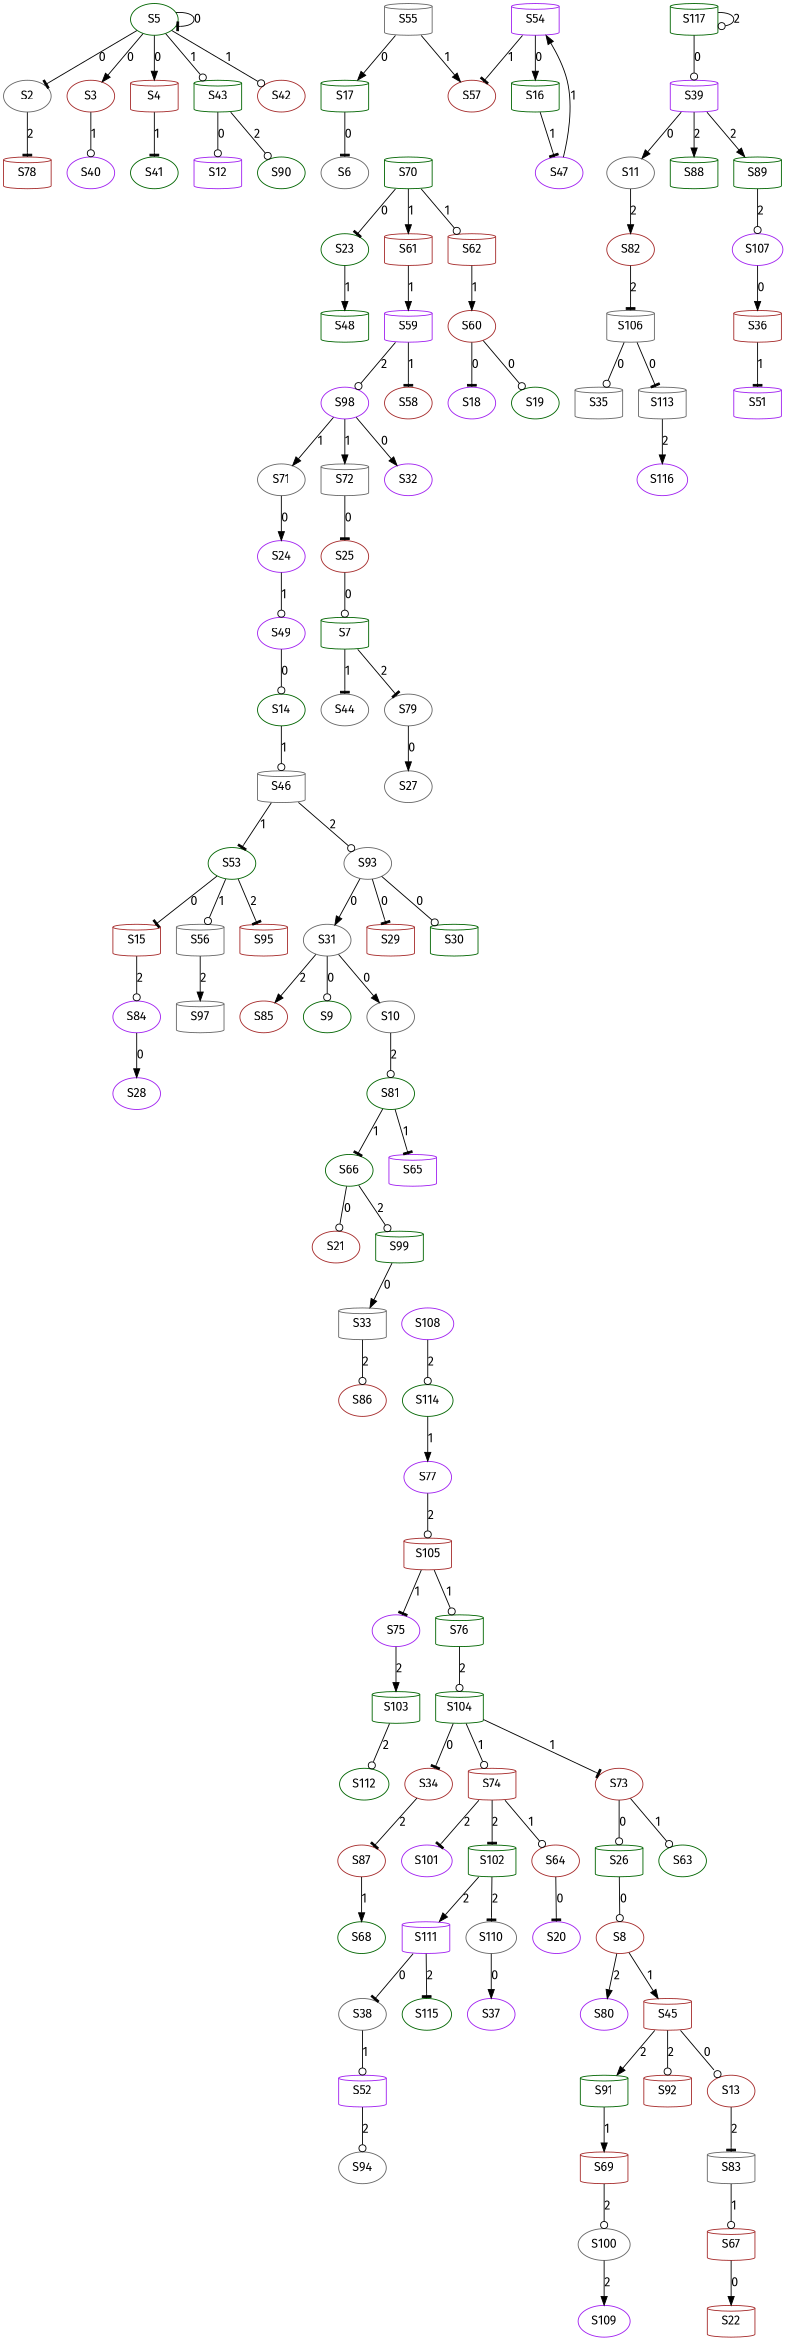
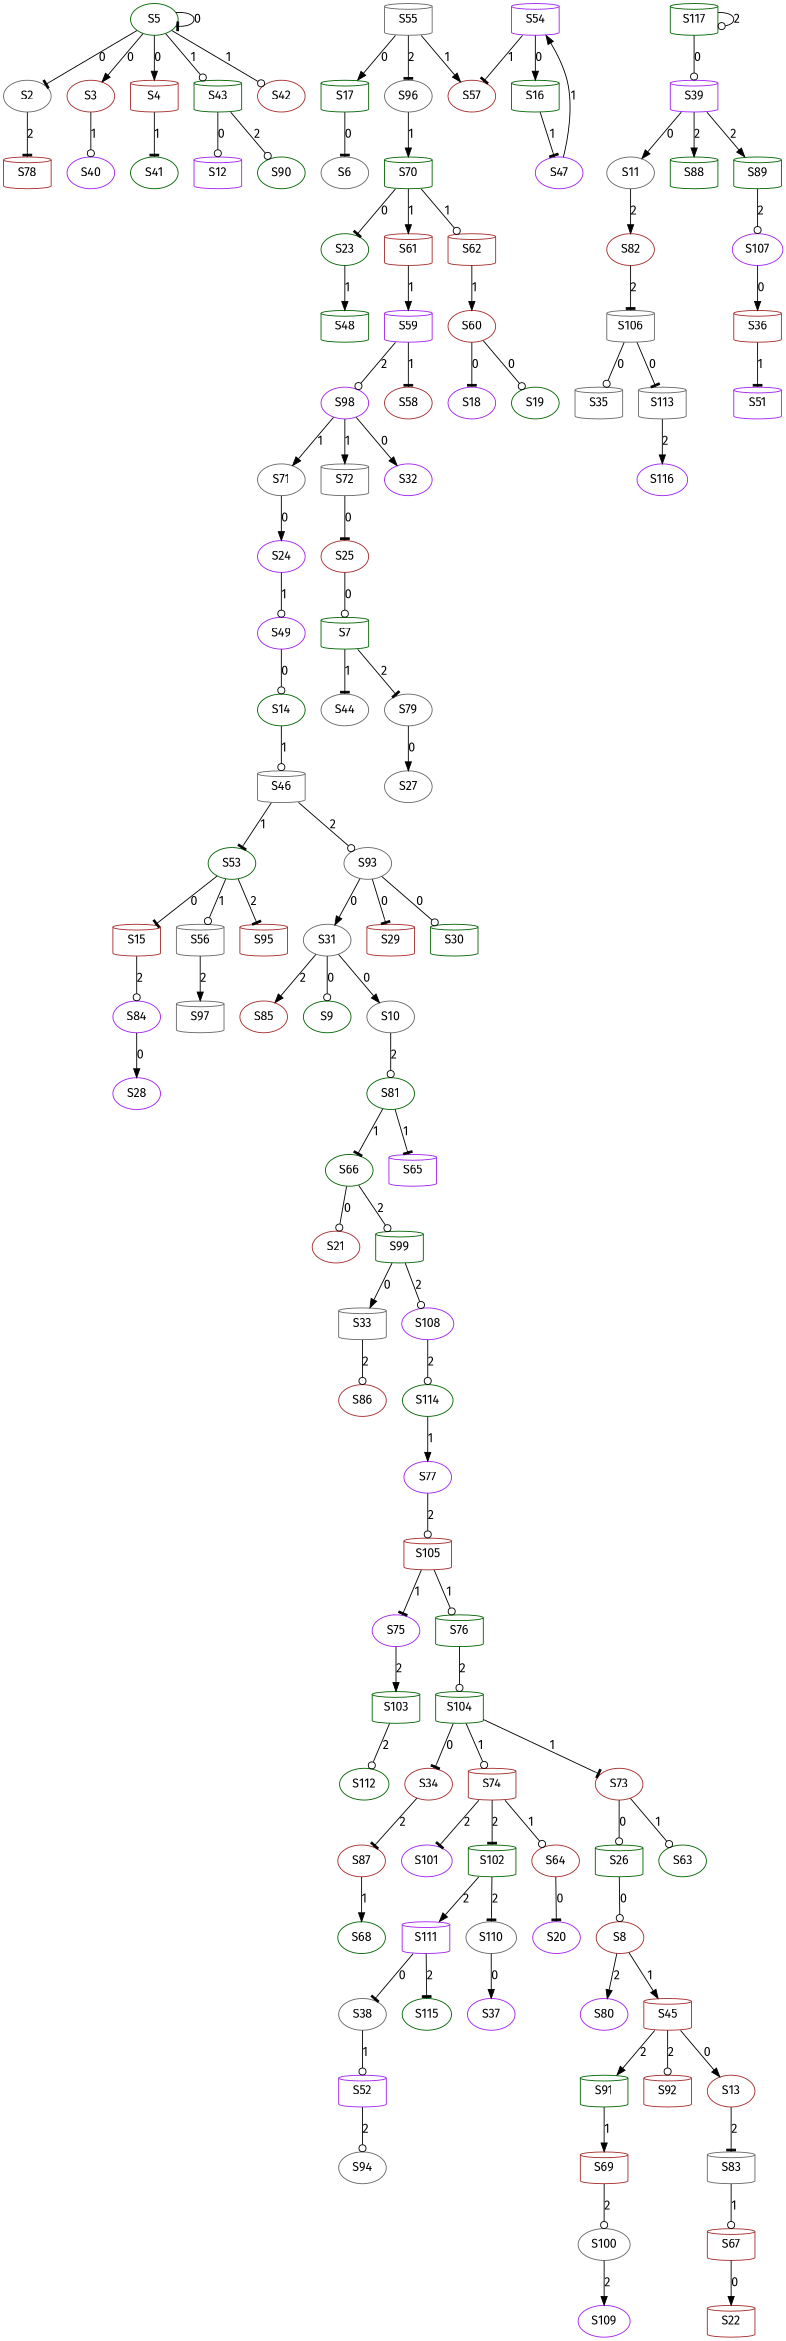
  strict digraph {
    fontname="Fira Sans"
    node [color=darkgreen fontname="Fira Sans" shape=ellipse]
    edge [arrowhead=odot fontname="Fira Sans"]
    S5
    S2 [color=gray40]
    S3 [color=brown]
    S4 [color=brown shape=cylinder]
    S43 [shape=cylinder]
    S42 [color=brown]
    S78 [color=brown shape=cylinder]
    S40 [color=purple]
    S41
    S12 [color=purple shape=cylinder]
    S90
    S17 [shape=cylinder]
    S6 [color=gray40]
    S25 [color=brown]
    S7 [shape=cylinder]
    S79 [color=gray40]
    S44 [color=gray40]
    S27 [color=gray40]
    S26 [shape=cylinder]
    S8 [color=brown]
    S45 [color=brown shape=cylinder]
    S80 [color=purple]
    S13 [color=brown]
    S91 [shape=cylinder]
    S92 [color=brown shape=cylinder]
    S31 [color=gray40]
    S9
    S10 [color=gray40]
    S85 [color=brown]
    S81
    S66
    S65 [color=purple shape=cylinder]
    S39 [color=purple shape=cylinder]
    S11 [color=gray40]
    S88 [shape=cylinder]
    S89 [shape=cylinder]
    S82 [color=brown]
    S107 [color=purple]
    S106 [color=gray40 shape=cylinder]
    S83 [color=gray40 shape=cylinder]
    S69 [color=brown shape=cylinder]
    S67 [color=brown shape=cylinder]
    S49 [color=purple]
    S14
    S46 [color=gray40 shape=cylinder]
    S53
    S93 [color=gray40]
    S15 [color=brown shape=cylinder]
    S56 [color=gray40 shape=cylinder]
    S95 [color=brown shape=cylinder]
    S84 [color=purple]
    S97 [color=gray40 shape=cylinder]
    S28 [color=purple]
    S54 [color=purple shape=cylinder]
    S16 [shape=cylinder]
    S57 [color=brown]
    S47 [color=purple]
    S55 [color=gray40 shape=cylinder]
+   S96 [color=gray40]
    S70 [shape=cylinder]
    S60 [color=brown]
    S18 [color=purple]
    S19
    S64 [color=brown]
    S20 [color=purple]
    S21 [color=brown]
    S99 [shape=cylinder]
    S33 [color=gray40 shape=cylinder]
    S108 [color=purple]
    S22 [color=brown shape=cylinder]
    S23
    S61 [color=brown shape=cylinder]
    S62 [color=brown shape=cylinder]
    S48 [shape=cylinder]
    S59 [color=purple shape=cylinder]
    S71 [color=gray40]
    S24 [color=purple]
    S72 [color=gray40 shape=cylinder]
    S73 [color=brown]
    S63
    S29 [color=brown shape=cylinder]
    S30 [shape=cylinder]
    S98 [color=purple]
    S32 [color=purple]
    S86 [color=brown]
    S114
    S104 [shape=cylinder]
    S34 [color=brown]
    S74 [color=brown shape=cylinder]
    S87 [color=brown]
    S101 [color=purple]
    S102 [shape=cylinder]
    S68
    S35 [color=gray40 shape=cylinder]
    S113 [color=gray40 shape=cylinder]
    S116 [color=purple]
    S36 [color=brown shape=cylinder]
    S51 [color=purple shape=cylinder]
    S110 [color=gray40]
    S37 [color=purple]
    S111 [color=purple shape=cylinder]
    S38 [color=gray40]
    S115
    S52 [color=purple shape=cylinder]
    S94 [color=gray40]
    S117 [shape=cylinder]
    S58 [color=brown]
    S100 [color=gray40]
    S109 [color=purple]
    S105 [color=brown shape=cylinder]
    S75 [color=purple]
    S76 [shape=cylinder]
    S103 [shape=cylinder]
    S112
    S77 [color=purple]
    S5 -> S5 [arrowhead=tee label=0]
    S5 -> S2 [arrowhead=tee label=0]
    S5 -> S3 [arrowhead=normal label=0]
    S5 -> S4 [arrowhead=normal label=0]
    S5 -> S43 [label=1]
    S5 -> S42 [label=1]
    S2 -> S78 [arrowhead=tee label=2]
    S3 -> S40 [label=1]
    S4 -> S41 [arrowhead=tee label=1]
    S43 -> S12 [label=0]
    S43 -> S90 [label=2]
    S17 -> S6 [arrowhead=tee label=0]
    S25 -> S7 [label=0]
    S7 -> S79 [arrowhead=tee label=2]
    S7 -> S44 [arrowhead=tee label=1]
    S79 -> S27 [arrowhead=normal label=0]
    S26 -> S8 [label=0]
    S8 -> S45 [arrowhead=normal label=1]
    S8 -> S80 [arrowhead=normal label=2]
-   S45 -> S13 [label=0]
+   S45 -> S13 [arrowhead=normal label=0]
    S45 -> S91 [arrowhead=normal label=2]
    S45 -> S92 [label=2]
    S13 -> S83 [arrowhead=tee label=2]
    S91 -> S69 [arrowhead=normal label=1]
    S31 -> S9 [label=0]
    S31 -> S10 [arrowhead=normal label=0]
    S31 -> S85 [arrowhead=normal label=2]
    S10 -> S81 [label=2]
    S81 -> S66 [arrowhead=tee label=1]
    S81 -> S65 [arrowhead=tee label=1]
    S66 -> S21 [label=0]
    S66 -> S99 [label=2]
    S39 -> S11 [arrowhead=normal label=0]
    S39 -> S88 [arrowhead=normal label=2]
    S39 -> S89 [arrowhead=normal label=2]
    S11 -> S82 [arrowhead=normal label=2]
    S89 -> S107 [label=2]
    S82 -> S106 [arrowhead=tee label=2]
    S107 -> S36 [arrowhead=normal label=0]
    S106 -> S35 [label=0]
    S106 -> S113 [arrowhead=tee label=0]
    S83 -> S67 [label=1]
    S69 -> S100 [label=2]
    S67 -> S22 [arrowhead=normal label=0]
    S49 -> S14 [label=0]
    S14 -> S46 [label=1]
    S46 -> S53 [arrowhead=tee label=1]
    S46 -> S93 [label=2]
    S53 -> S15 [arrowhead=tee label=0]
    S53 -> S56 [label=1]
    S53 -> S95 [arrowhead=tee label=2]
    S93 -> S31 [arrowhead=normal label=0]
    S93 -> S29 [arrowhead=tee label=0]
    S93 -> S30 [label=0]
    S15 -> S84 [label=2]
    S56 -> S97 [arrowhead=normal label=2]
    S84 -> S28 [arrowhead=normal label=0]
    S54 -> S16 [arrowhead=normal label=0]
    S54 -> S57 [arrowhead=tee label=1]
    S16 -> S47 [arrowhead=tee label=1]
    S47 -> S54 [arrowhead=normal label=1]
    S55 -> S17 [arrowhead=normal label=0]
    S55 -> S57 [arrowhead=normal label=1]
+   S55 -> S96 [arrowhead=tee label=2]
+   S96 -> S70 [arrowhead=normal label=1]
    S70 -> S23 [arrowhead=tee label=0]
    S70 -> S61 [arrowhead=normal label=1]
    S70 -> S62 [label=1]
    S60 -> S18 [arrowhead=tee label=0]
    S60 -> S19 [label=0]
    S64 -> S20 [arrowhead=tee label=0]
    S99 -> S33 [arrowhead=normal label=0]
+   S99 -> S108 [label=2]
    S33 -> S86 [label=2]
    S108 -> S114 [label=2]
    S23 -> S48 [arrowhead=normal label=1]
    S61 -> S59 [arrowhead=normal label=1]
    S62 -> S60 [arrowhead=normal label=1]
    S59 -> S98 [label=2]
    S59 -> S58 [arrowhead=tee label=1]
    S71 -> S24 [arrowhead=normal label=0]
    S24 -> S49 [label=1]
    S72 -> S25 [arrowhead=tee label=0]
    S73 -> S26 [label=0]
    S73 -> S63 [label=1]
    S98 -> S71 [arrowhead=normal label=1]
    S98 -> S72 [arrowhead=normal label=1]
    S98 -> S32 [arrowhead=normal label=0]
    S114 -> S77 [arrowhead=normal label=1]
    S104 -> S73 [arrowhead=tee label=1]
    S104 -> S34 [arrowhead=tee label=0]
    S104 -> S74 [label=1]
    S34 -> S87 [arrowhead=tee label=2]
    S74 -> S64 [label=1]
    S74 -> S101 [arrowhead=tee label=2]
    S74 -> S102 [arrowhead=tee label=2]
    S87 -> S68 [arrowhead=normal label=1]
    S102 -> S110 [arrowhead=tee label=2]
    S102 -> S111 [arrowhead=normal label=2]
    S113 -> S116 [arrowhead=normal label=2]
    S36 -> S51 [arrowhead=tee label=1]
    S110 -> S37 [arrowhead=normal label=0]
    S111 -> S38 [arrowhead=tee label=0]
    S111 -> S115 [arrowhead=tee label=2]
    S38 -> S52 [label=1]
    S52 -> S94 [label=2]
    S117 -> S39 [label=0]
    S117 -> S117 [label=2]
    S100 -> S109 [arrowhead=normal label=2]
    S105 -> S75 [arrowhead=tee label=1]
    S105 -> S76 [label=1]
    S75 -> S103 [arrowhead=normal label=2]
    S76 -> S104 [label=2]
    S103 -> S112 [label=2]
    S77 -> S105 [label=2]
  }
